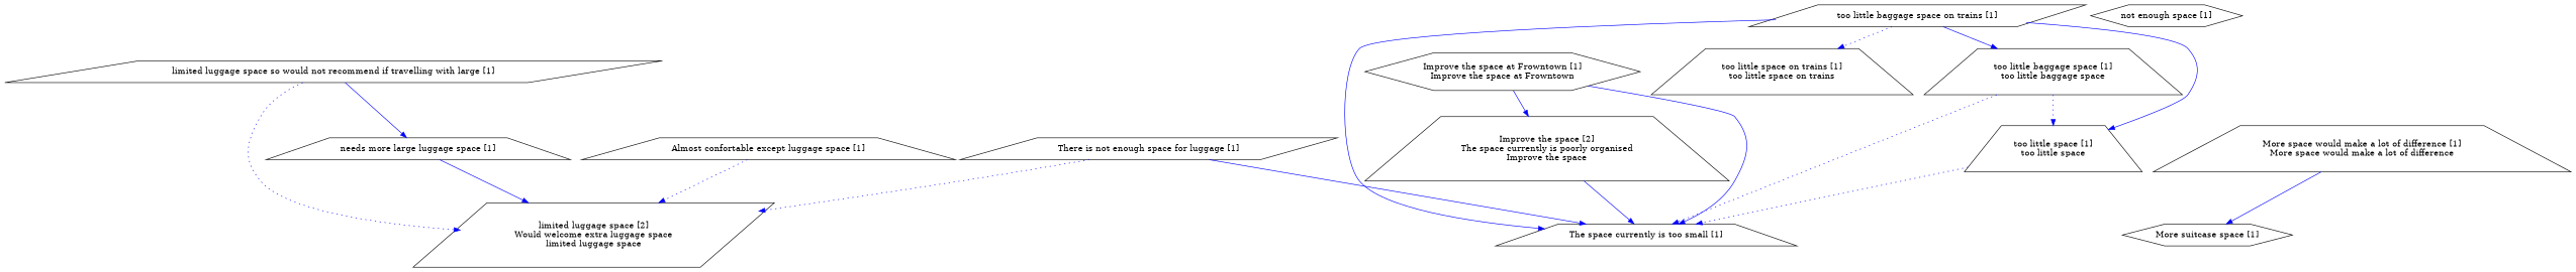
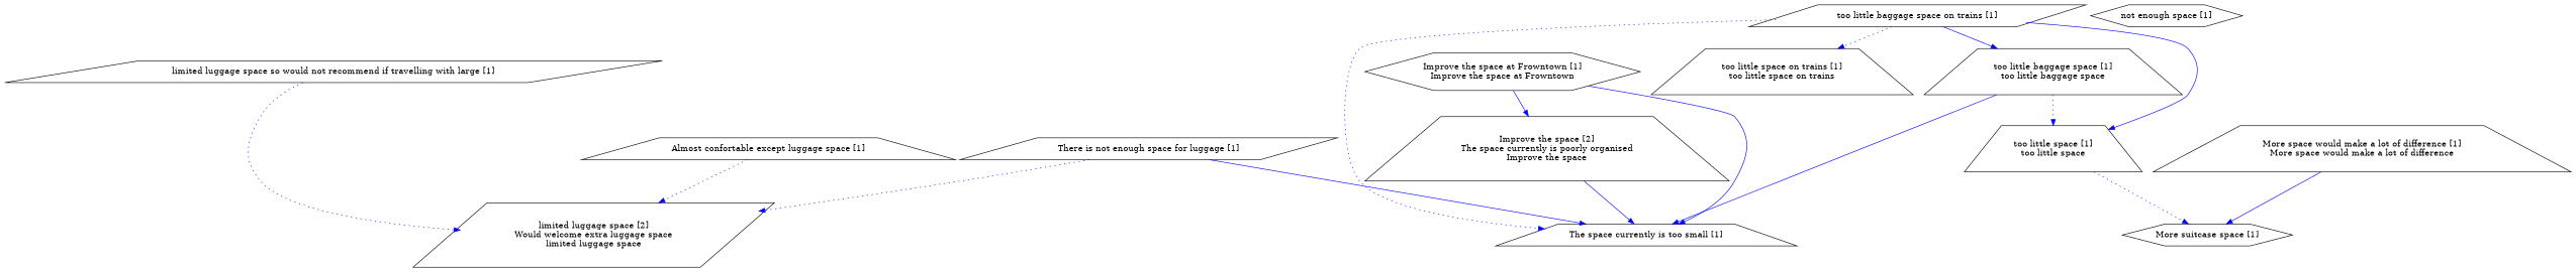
  digraph {
    node [shape=trapezium]
    edge [color=blue style=solid]
    "Improve the space [2]\nThe space currently is poorly organised\nImprove the space"
    "The space currently is too small [1]"
    "limited luggage space [2]\nWould welcome extra luggage space\nlimited luggage space" [shape=parallelogram]
    "Almost confortable except luggage space [1]"
    "Improve the space at Frowntown [1]\nImprove the space at Frowntown" [shape=hexagon]
    "More suitcase space [1]" [shape=hexagon]
    "More space would make a lot of difference [1]\nMore space would make a lot of difference"
    "There is not enough space for luggage [1]" [shape=parallelogram]
    "limited luggage space so would not recommend if travelling with large [1]" [shape=parallelogram]
-   "needs more large luggage space [1]"
    "not enough space [1]" [shape=hexagon]
    "too little baggage space on trains [1]" [shape=parallelogram]
    "too little baggage space [1]\ntoo little baggage space"
    "too little space [1]\ntoo little space"
    "too little space on trains [1]\ntoo little space on trains"
    "Improve the space [2]\nThe space currently is poorly organised\nImprove the space" -> "The space currently is too small [1]"
    "Almost confortable except luggage space [1]" -> "limited luggage space [2]\nWould welcome extra luggage space\nlimited luggage space" [style=dotted]
    "Improve the space at Frowntown [1]\nImprove the space at Frowntown" -> "Improve the space [2]\nThe space currently is poorly organised\nImprove the space"
    "Improve the space at Frowntown [1]\nImprove the space at Frowntown" -> "The space currently is too small [1]"
    "More space would make a lot of difference [1]\nMore space would make a lot of difference" -> "More suitcase space [1]"
    "There is not enough space for luggage [1]" -> "The space currently is too small [1]"
    "There is not enough space for luggage [1]" -> "limited luggage space [2]\nWould welcome extra luggage space\nlimited luggage space" [style=dotted]
    "limited luggage space so would not recommend if travelling with large [1]" -> "limited luggage space [2]\nWould welcome extra luggage space\nlimited luggage space" [style=dotted]
-   "limited luggage space so would not recommend if travelling with large [1]" -> "needs more large luggage space [1]"
-   "needs more large luggage space [1]" -> "limited luggage space [2]\nWould welcome extra luggage space\nlimited luggage space"
-   "too little baggage space on trains [1]" -> "The space currently is too small [1]"
+   "too little baggage space on trains [1]" -> "The space currently is too small [1]" [style=dotted]
    "too little baggage space on trains [1]" -> "too little baggage space [1]\ntoo little baggage space"
    "too little baggage space on trains [1]" -> "too little space [1]\ntoo little space"
    "too little baggage space on trains [1]" -> "too little space on trains [1]\ntoo little space on trains" [style=dotted]
-   "too little baggage space [1]\ntoo little baggage space" -> "The space currently is too small [1]" [style=dotted]
+   "too little baggage space [1]\ntoo little baggage space" -> "The space currently is too small [1]"
    "too little baggage space [1]\ntoo little baggage space" -> "too little space [1]\ntoo little space" [style=dotted]
-   "too little space [1]\ntoo little space" -> "The space currently is too small [1]" [style=dotted]
+   "too little space [1]\ntoo little space" -> "More suitcase space [1]" [style=dotted]
  }
